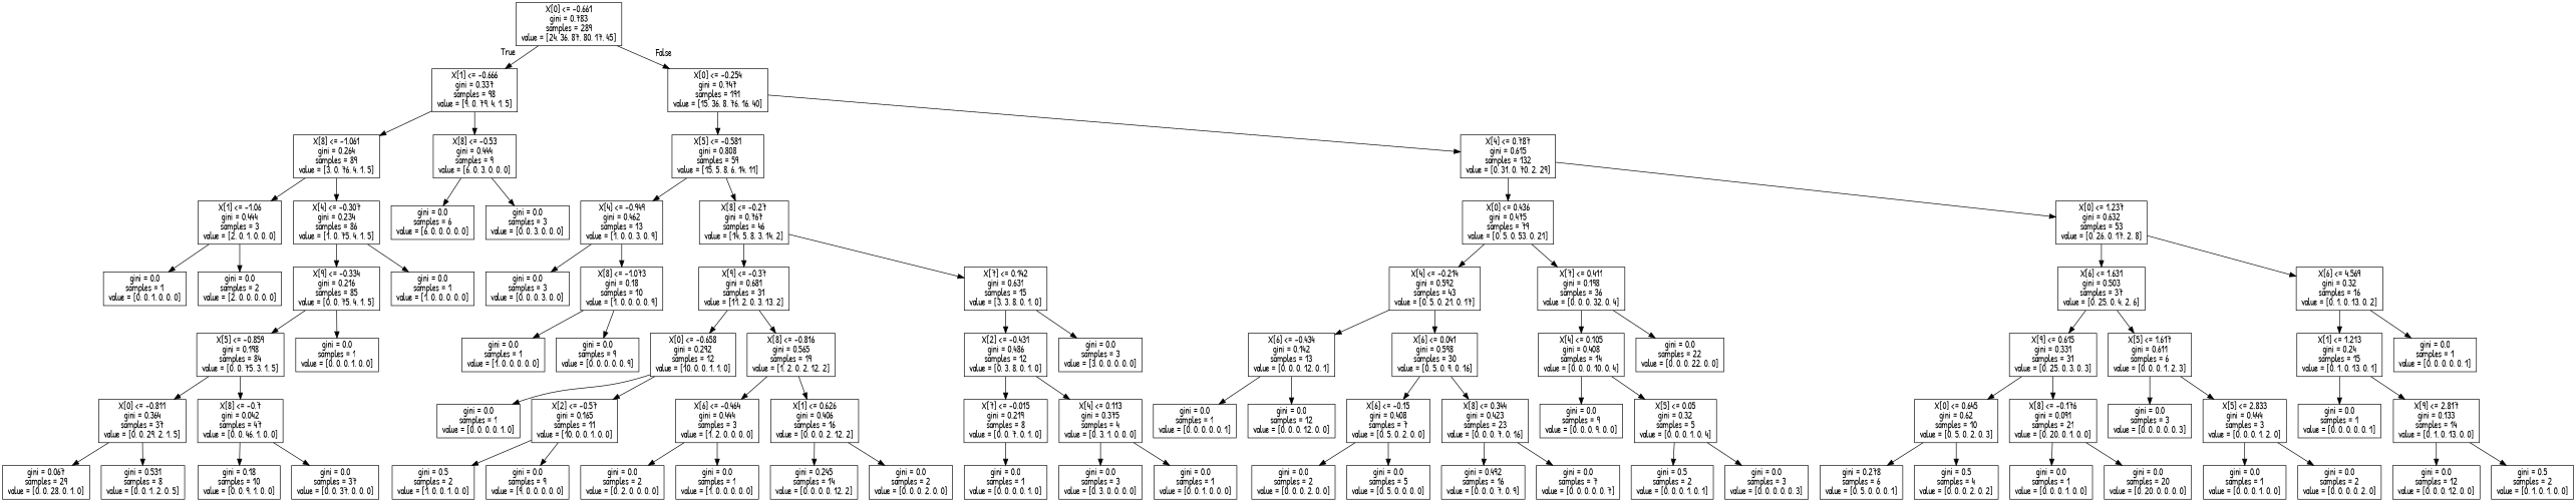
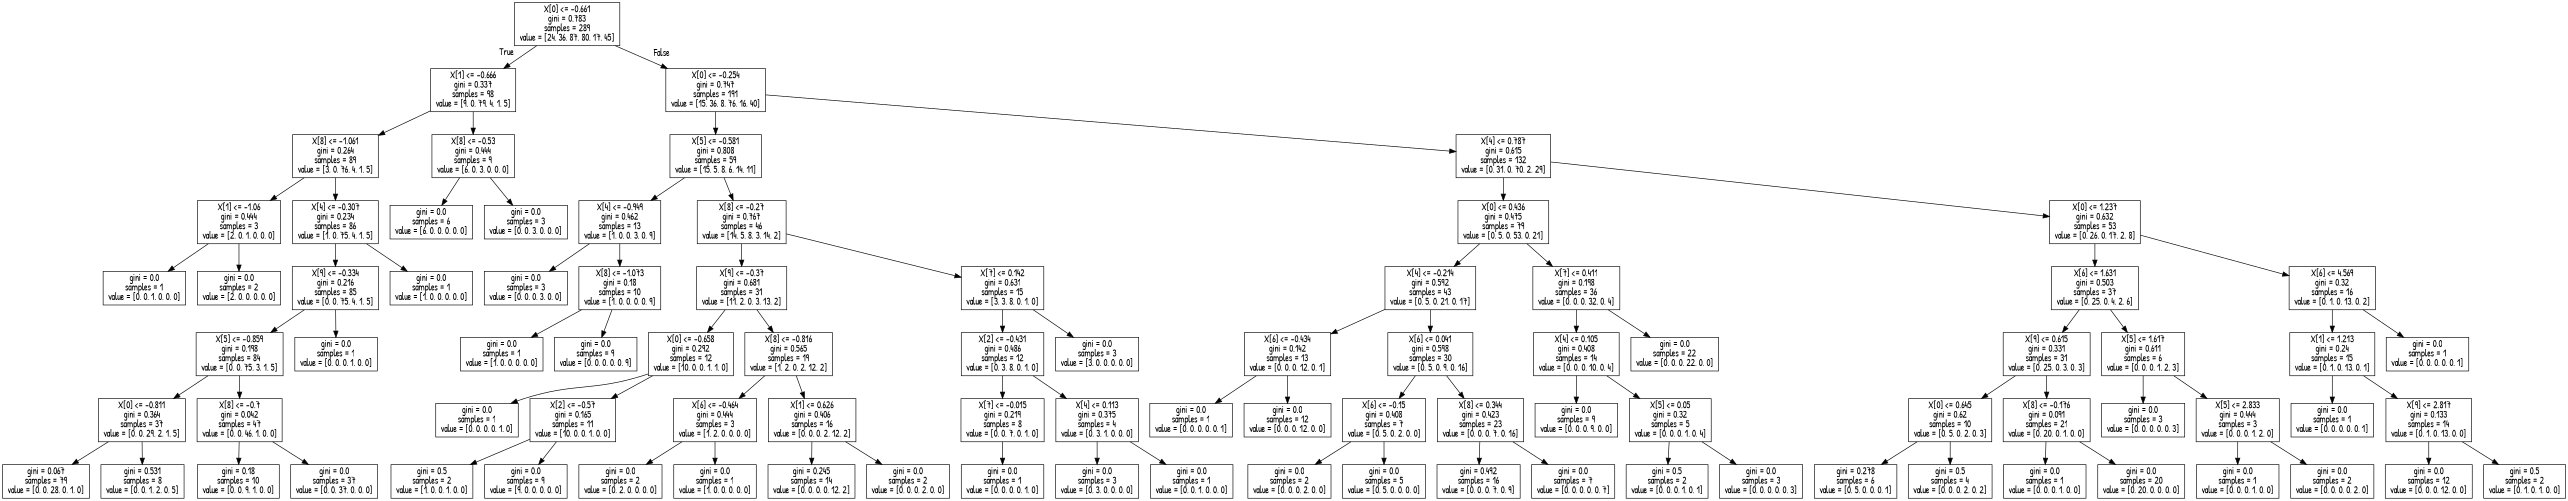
  digraph {
    fontname="Patrick Hand"
    node [fontname="Patrick Hand" shape=box]
    edge [fontname="Patrick Hand"]
    n1 [label="X[0] <= -0.661\ngini = 0.783\nsamples = 289\nvalue = [24, 36, 87, 80, 17, 45]"]
    n2 [label="X[1] <= -0.666\ngini = 0.337\nsamples = 98\nvalue = [9, 0, 79, 4, 1, 5]"]
    n3 [label="X[0] <= -0.254\ngini = 0.747\nsamples = 191\nvalue = [15, 36, 8, 76, 16, 40]"]
    n4 [label="X[8] <= -1.061\ngini = 0.264\nsamples = 89\nvalue = [3, 0, 76, 4, 1, 5]"]
    n5 [label="X[8] <= -0.53\ngini = 0.444\nsamples = 9\nvalue = [6, 0, 3, 0, 0, 0]"]
    n6 [label="X[5] <= -0.581\ngini = 0.808\nsamples = 59\nvalue = [15, 5, 8, 6, 14, 11]"]
    n7 [label="X[4] <= 0.787\ngini = 0.615\nsamples = 132\nvalue = [0, 31, 0, 70, 2, 29]"]
    n8 [label="X[1] <= -1.06\ngini = 0.444\nsamples = 3\nvalue = [2, 0, 1, 0, 0, 0]"]
    n9 [label="X[4] <= -0.307\ngini = 0.234\nsamples = 86\nvalue = [1, 0, 75, 4, 1, 5]"]
    n10 [label="gini = 0.0\nsamples = 6\nvalue = [6, 0, 0, 0, 0, 0]"]
    n11 [label="gini = 0.0\nsamples = 3\nvalue = [0, 0, 3, 0, 0, 0]"]
    n12 [label="gini = 0.0\nsamples = 1\nvalue = [0, 0, 1, 0, 0, 0]"]
    n13 [label="gini = 0.0\nsamples = 2\nvalue = [2, 0, 0, 0, 0, 0]"]
    n14 [label="X[9] <= -0.334\ngini = 0.216\nsamples = 85\nvalue = [0, 0, 75, 4, 1, 5]"]
    n15 [label="gini = 0.0\nsamples = 1\nvalue = [1, 0, 0, 0, 0, 0]"]
    n16 [label="X[5] <= -0.859\ngini = 0.198\nsamples = 84\nvalue = [0, 0, 75, 3, 1, 5]"]
    n17 [label="gini = 0.0\nsamples = 1\nvalue = [0, 0, 0, 1, 0, 0]"]
    n18 [label="X[0] <= -0.811\ngini = 0.364\nsamples = 37\nvalue = [0, 0, 29, 2, 1, 5]"]
    n19 [label="X[8] <= -0.7\ngini = 0.042\nsamples = 47\nvalue = [0, 0, 46, 1, 0, 0]"]
-   n20 [label="gini = 0.067\nsamples = 29\nvalue = [0, 0, 28, 0, 1, 0]"]
+   n20 [label="gini = 0.067\nsamples = 79\nvalue = [0, 0, 28, 0, 1, 0]"]
    n21 [label="gini = 0.531\nsamples = 8\nvalue = [0, 0, 1, 2, 0, 5]"]
    n22 [label="gini = 0.18\nsamples = 10\nvalue = [0, 0, 9, 1, 0, 0]"]
    n23 [label="gini = 0.0\nsamples = 37\nvalue = [0, 0, 37, 0, 0, 0]"]
    n24 [label="X[4] <= -0.949\ngini = 0.462\nsamples = 13\nvalue = [1, 0, 0, 3, 0, 9]"]
    n25 [label="X[8] <= -0.27\ngini = 0.767\nsamples = 46\nvalue = [14, 5, 8, 3, 14, 2]"]
    n26 [label="X[0] <= 0.436\ngini = 0.475\nsamples = 79\nvalue = [0, 5, 0, 53, 0, 21]"]
    n27 [label="X[0] <= 1.237\ngini = 0.632\nsamples = 53\nvalue = [0, 26, 0, 17, 2, 8]"]
    n28 [label="gini = 0.0\nsamples = 3\nvalue = [0, 0, 0, 3, 0, 0]"]
    n29 [label="X[8] <= -1.073\ngini = 0.18\nsamples = 10\nvalue = [1, 0, 0, 0, 0, 9]"]
    n30 [label="X[9] <= -0.37\ngini = 0.681\nsamples = 31\nvalue = [11, 2, 0, 3, 13, 2]"]
    n31 [label="X[7] <= 0.142\ngini = 0.631\nsamples = 15\nvalue = [3, 3, 8, 0, 1, 0]"]
    n32 [label="gini = 0.0\nsamples = 1\nvalue = [1, 0, 0, 0, 0, 0]"]
    n33 [label="gini = 0.0\nsamples = 9\nvalue = [0, 0, 0, 0, 0, 9]"]
    n34 [label="X[0] <= -0.658\ngini = 0.292\nsamples = 12\nvalue = [10, 0, 0, 1, 1, 0]"]
    n35 [label="X[8] <= -0.816\ngini = 0.565\nsamples = 19\nvalue = [1, 2, 0, 2, 12, 2]"]
    n36 [label="X[2] <= -0.431\ngini = 0.486\nsamples = 12\nvalue = [0, 3, 8, 0, 1, 0]"]
    n37 [label="gini = 0.0\nsamples = 3\nvalue = [3, 0, 0, 0, 0, 0]"]
    n38 [label="gini = 0.0\nsamples = 1\nvalue = [0, 0, 0, 0, 1, 0]"]
    n39 [label="X[2] <= -0.57\ngini = 0.165\nsamples = 11\nvalue = [10, 0, 0, 1, 0, 0]"]
    n40 [label="X[6] <= -0.464\ngini = 0.444\nsamples = 3\nvalue = [1, 2, 0, 0, 0, 0]"]
    n41 [label="X[1] <= 0.626\ngini = 0.406\nsamples = 16\nvalue = [0, 0, 0, 2, 12, 2]"]
    n42 [label="gini = 0.5\nsamples = 2\nvalue = [1, 0, 0, 1, 0, 0]"]
    n43 [label="gini = 0.0\nsamples = 9\nvalue = [9, 0, 0, 0, 0, 0]"]
    n44 [label="gini = 0.0\nsamples = 2\nvalue = [0, 2, 0, 0, 0, 0]"]
    n45 [label="gini = 0.0\nsamples = 1\nvalue = [1, 0, 0, 0, 0, 0]"]
    n46 [label="gini = 0.245\nsamples = 14\nvalue = [0, 0, 0, 0, 12, 2]"]
    n47 [label="gini = 0.0\nsamples = 2\nvalue = [0, 0, 0, 2, 0, 0]"]
    n48 [label="X[7] <= -0.015\ngini = 0.219\nsamples = 8\nvalue = [0, 0, 7, 0, 1, 0]"]
    n49 [label="X[4] <= 0.113\ngini = 0.375\nsamples = 4\nvalue = [0, 3, 1, 0, 0, 0]"]
    n50 [label="gini = 0.0\nsamples = 1\nvalue = [0, 0, 0, 0, 1, 0]"]
    n51 [label="gini = 0.0\nsamples = 3\nvalue = [0, 3, 0, 0, 0, 0]"]
    n52 [label="gini = 0.0\nsamples = 1\nvalue = [0, 0, 1, 0, 0, 0]"]
    n53 [label="X[4] <= -0.214\ngini = 0.592\nsamples = 43\nvalue = [0, 5, 0, 21, 0, 17]"]
    n54 [label="X[7] <= 0.411\ngini = 0.198\nsamples = 36\nvalue = [0, 0, 0, 32, 0, 4]"]
    n55 [label="X[6] <= 1.631\ngini = 0.503\nsamples = 37\nvalue = [0, 25, 0, 4, 2, 6]"]
    n56 [label="X[6] <= 4.569\ngini = 0.32\nsamples = 16\nvalue = [0, 1, 0, 13, 0, 2]"]
    n57 [label="X[6] <= -0.434\ngini = 0.142\nsamples = 13\nvalue = [0, 0, 0, 12, 0, 1]"]
    n58 [label="X[6] <= 0.041\ngini = 0.598\nsamples = 30\nvalue = [0, 5, 0, 9, 0, 16]"]
    n59 [label="X[4] <= 0.105\ngini = 0.408\nsamples = 14\nvalue = [0, 0, 0, 10, 0, 4]"]
    n60 [label="gini = 0.0\nsamples = 22\nvalue = [0, 0, 0, 22, 0, 0]"]
    n61 [label="gini = 0.0\nsamples = 1\nvalue = [0, 0, 0, 0, 0, 1]"]
    n62 [label="gini = 0.0\nsamples = 12\nvalue = [0, 0, 0, 12, 0, 0]"]
    n63 [label="X[6] <= -0.15\ngini = 0.408\nsamples = 7\nvalue = [0, 5, 0, 2, 0, 0]"]
    n64 [label="X[8] <= 0.344\ngini = 0.423\nsamples = 23\nvalue = [0, 0, 0, 7, 0, 16]"]
    n65 [label="gini = 0.0\nsamples = 2\nvalue = [0, 0, 0, 2, 0, 0]"]
    n66 [label="gini = 0.0\nsamples = 5\nvalue = [0, 5, 0, 0, 0, 0]"]
    n67 [label="gini = 0.492\nsamples = 16\nvalue = [0, 0, 0, 7, 0, 9]"]
    n68 [label="gini = 0.0\nsamples = 7\nvalue = [0, 0, 0, 0, 0, 7]"]
    n69 [label="gini = 0.0\nsamples = 9\nvalue = [0, 0, 0, 9, 0, 0]"]
    n70 [label="X[5] <= 0.05\ngini = 0.32\nsamples = 5\nvalue = [0, 0, 0, 1, 0, 4]"]
    n71 [label="gini = 0.5\nsamples = 2\nvalue = [0, 0, 0, 1, 0, 1]"]
    n72 [label="gini = 0.0\nsamples = 3\nvalue = [0, 0, 0, 0, 0, 3]"]
    n73 [label="X[9] <= 0.615\ngini = 0.331\nsamples = 31\nvalue = [0, 25, 0, 3, 0, 3]"]
    n74 [label="X[5] <= 1.617\ngini = 0.611\nsamples = 6\nvalue = [0, 0, 0, 1, 2, 3]"]
    n75 [label="X[1] <= 1.213\ngini = 0.24\nsamples = 15\nvalue = [0, 1, 0, 13, 0, 1]"]
    n76 [label="gini = 0.0\nsamples = 1\nvalue = [0, 0, 0, 0, 0, 1]"]
    n77 [label="X[0] <= 0.645\ngini = 0.62\nsamples = 10\nvalue = [0, 5, 0, 2, 0, 3]"]
    n78 [label="X[8] <= -0.176\ngini = 0.091\nsamples = 21\nvalue = [0, 20, 0, 1, 0, 0]"]
    n79 [label="gini = 0.0\nsamples = 3\nvalue = [0, 0, 0, 0, 0, 3]"]
    n80 [label="X[5] <= 2.833\ngini = 0.444\nsamples = 3\nvalue = [0, 0, 0, 1, 2, 0]"]
    n81 [label="gini = 0.278\nsamples = 6\nvalue = [0, 5, 0, 0, 0, 1]"]
    n82 [label="gini = 0.5\nsamples = 4\nvalue = [0, 0, 0, 2, 0, 2]"]
    n83 [label="gini = 0.0\nsamples = 1\nvalue = [0, 0, 0, 1, 0, 0]"]
    n84 [label="gini = 0.0\nsamples = 20\nvalue = [0, 20, 0, 0, 0, 0]"]
    n85 [label="gini = 0.0\nsamples = 1\nvalue = [0, 0, 0, 1, 0, 0]"]
    n86 [label="gini = 0.0\nsamples = 2\nvalue = [0, 0, 0, 0, 2, 0]"]
    n87 [label="gini = 0.0\nsamples = 1\nvalue = [0, 0, 0, 0, 0, 1]"]
    n88 [label="X[9] <= 2.817\ngini = 0.133\nsamples = 14\nvalue = [0, 1, 0, 13, 0, 0]"]
    n89 [label="gini = 0.0\nsamples = 12\nvalue = [0, 0, 0, 12, 0, 0]"]
    n90 [label="gini = 0.5\nsamples = 2\nvalue = [0, 1, 0, 1, 0, 0]"]
    n1 -> n2 [headlabel=True labelangle=45 labeldistance=2.5]
    n1 -> n3 [headlabel=False labelangle=-45 labeldistance=2.5]
    n2 -> n4
    n2 -> n5
    n3 -> n6
    n3 -> n7
    n4 -> n8
    n4 -> n9
    n5 -> n10
    n5 -> n11
    n6 -> n24
    n6 -> n25
    n7 -> n26
    n7 -> n27
    n8 -> n12
    n8 -> n13
    n9 -> n14
    n9 -> n15
    n14 -> n16
    n14 -> n17
    n16 -> n18
    n16 -> n19
    n18 -> n20
    n18 -> n21
    n19 -> n22
    n19 -> n23
    n24 -> n28
    n24 -> n29
    n25 -> n30
    n25 -> n31
    n26 -> n53
    n26 -> n54
    n27 -> n55
    n27 -> n56
    n29 -> n32
    n29 -> n33
    n30 -> n34
    n30 -> n35
    n31 -> n36
    n31 -> n37
    n34 -> n38
    n34 -> n39
    n35 -> n40
    n35 -> n41
    n36 -> n48
    n36 -> n49
    n39 -> n42
    n39 -> n43
    n40 -> n44
    n40 -> n45
    n41 -> n46
    n41 -> n47
    n48 -> n50
    n49 -> n51
    n49 -> n52
    n53 -> n57
    n53 -> n58
    n54 -> n59
    n54 -> n60
    n55 -> n73
    n55 -> n74
    n56 -> n75
    n56 -> n76
    n57 -> n61
    n57 -> n62
    n58 -> n63
    n58 -> n64
    n59 -> n69
    n59 -> n70
    n63 -> n65
    n63 -> n66
    n64 -> n67
    n64 -> n68
    n70 -> n71
    n70 -> n72
    n73 -> n77
    n73 -> n78
    n74 -> n79
    n74 -> n80
    n75 -> n87
    n75 -> n88
    n77 -> n81
    n77 -> n82
    n78 -> n83
    n78 -> n84
    n80 -> n85
    n80 -> n86
    n88 -> n89
    n88 -> n90
  }
